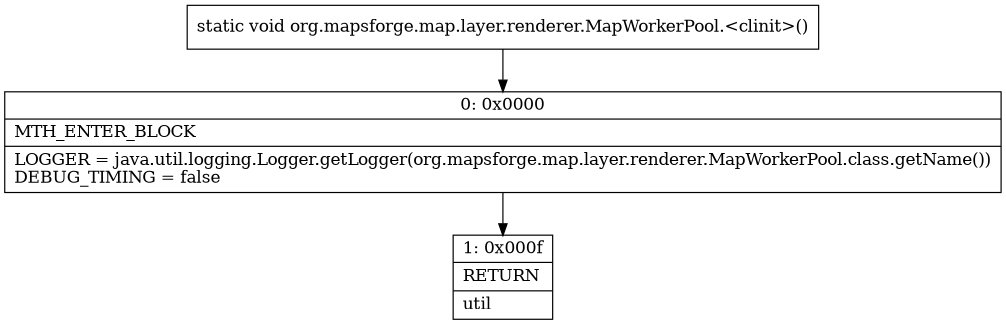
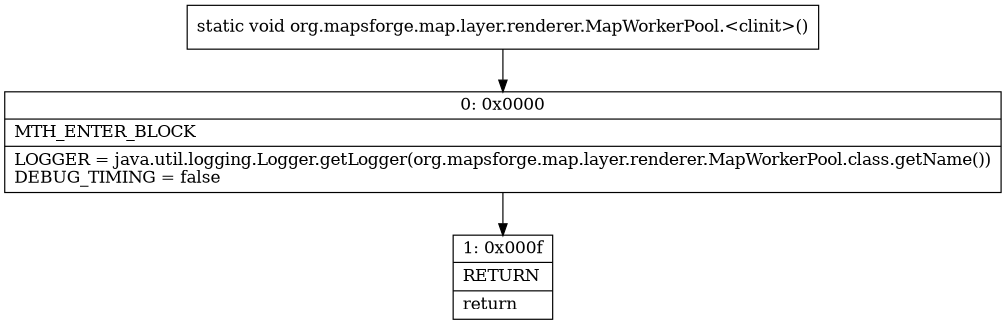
  digraph {
    node [shape=record]
    n1 [label="{0\:\ 0x0000|MTH_ENTER_BLOCK\l|LOGGER = java.util.logging.Logger.getLogger(org.mapsforge.map.layer.renderer.MapWorkerPool.class.getName())\lDEBUG_TIMING = false\l}"]
-   n2 [label="{1\:\ 0x000f|RETURN\l|util\l}"]
+   n2 [label="{1\:\ 0x000f|RETURN\l|return\l}"]
    n3 [label="{static void org.mapsforge.map.layer.renderer.MapWorkerPool.\<clinit\>() }"]
    n1 -> n2
    n3 -> n1
  }
